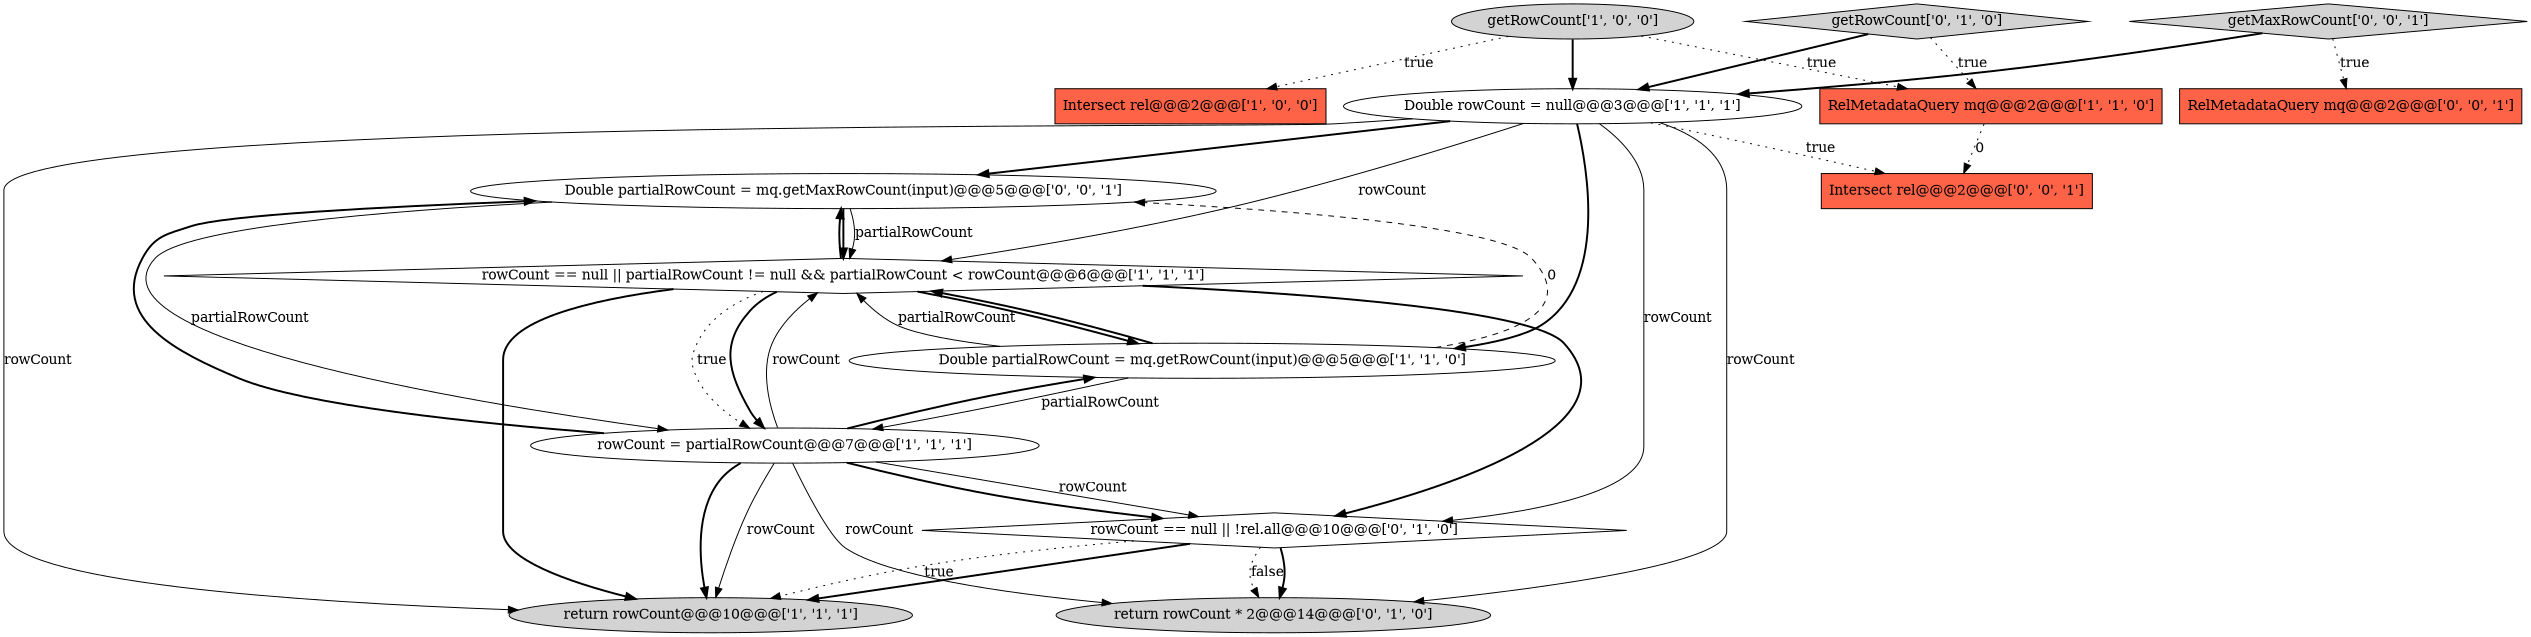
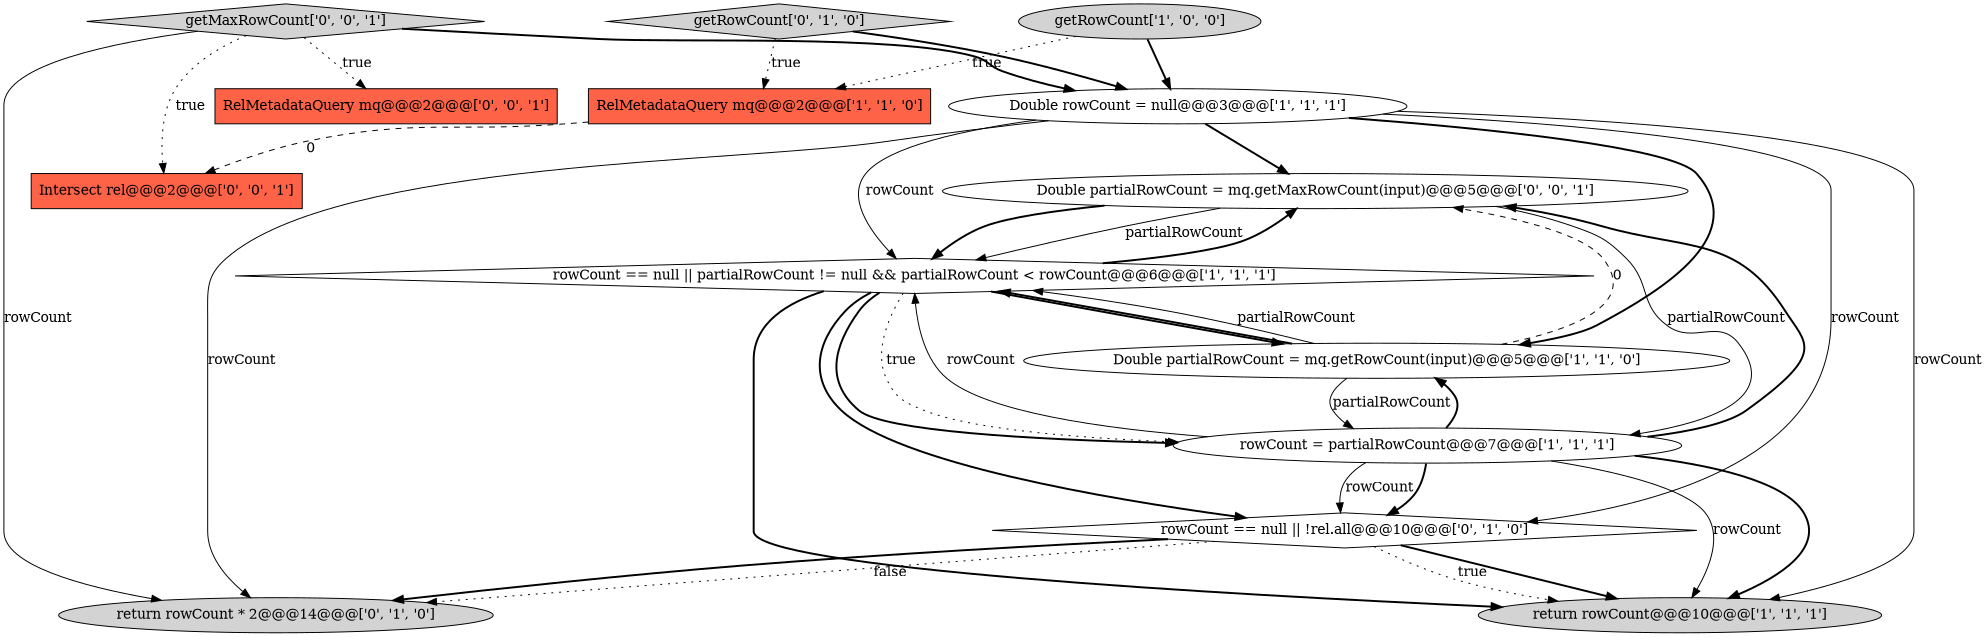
  digraph {
    fontname="DejaVu Serif"
    node [fillcolor=white fontname="DejaVu Serif" shape=ellipse style=filled]
    edge [fontname="DejaVu Serif" style=bold]
    n1 [label="Double partialRowCount = mq.getMaxRowCount(input)@@@5@@@['0', '0', '1']"]
    n2 [label="rowCount == null || partialRowCount != null && partialRowCount < rowCount@@@6@@@['1', '1', '1']" shape=diamond]
    n3 [label="rowCount = partialRowCount@@@7@@@['1', '1', '1']"]
    n4 [label="rowCount == null || !rel.all@@@10@@@['0', '1', '0']" shape=diamond]
    n5 [fillcolor=lightgray label="return rowCount@@@10@@@['1', '1', '1']"]
    n6 [label="Double partialRowCount = mq.getRowCount(input)@@@5@@@['1', '1', '0']"]
    n7 [fillcolor=lightgray label="return rowCount * 2@@@14@@@['0', '1', '0']"]
    n8 [fillcolor=tomato label="RelMetadataQuery mq@@@2@@@['0', '0', '1']" shape=box]
    n9 [fillcolor=tomato label="RelMetadataQuery mq@@@2@@@['1', '1', '0']" shape=box]
    n10 [fillcolor=tomato label="Intersect rel@@@2@@@['0', '0', '1']" shape=box]
    n11 [fillcolor=lightgray label="getRowCount['1', '0', '0']"]
    n12 [label="Double rowCount = null@@@3@@@['1', '1', '1']"]
-   n13 [fillcolor=tomato label="Intersect rel@@@2@@@['1', '0', '0']" shape=box]
    n14 [fillcolor=lightgray label="getMaxRowCount['0', '0', '1']" shape=diamond]
    n15 [fillcolor=lightgray label="getRowCount['0', '1', '0']" shape=diamond]
    n1 -> n2
    n1 -> n2 [label=partialRowCount style=solid]
    n1 -> n3 [label=partialRowCount style=solid]
    n2 -> n1
    n2 -> n3
    n2 -> n3 [label=true style=dotted]
    n2 -> n4
    n2 -> n5
    n2 -> n6
    n3 -> n1
    n3 -> n2 [label=rowCount style=solid]
    n3 -> n4 [label=rowCount style=solid]
    n3 -> n4
    n3 -> n5
    n3 -> n5 [label=rowCount style=solid]
    n3 -> n6
-   n3 -> n7 [label=rowCount style=solid]
+   n14 -> n7 [label=rowCount style=solid]
    n4 -> n5
    n4 -> n5 [label=true style=dotted]
    n4 -> n7 [label=false style=dotted]
    n4 -> n7
    n6 -> n1 [label=0 style=dashed]
    n6 -> n2 [label=partialRowCount style=solid]
    n6 -> n2
    n6 -> n3 [label=partialRowCount style=solid]
-   n9 -> n10 [label=0 style=dotted]
+   n9 -> n10 [label=0 style=dashed]
    n11 -> n9 [label=true style=dotted]
    n11 -> n12
-   n11 -> n13 [label=true style=dotted]
    n12 -> n1
    n12 -> n2 [label=rowCount style=solid]
    n12 -> n4 [label=rowCount style=solid]
    n12 -> n5 [label=rowCount style=solid]
    n12 -> n6
    n12 -> n7 [label=rowCount style=solid]
    n14 -> n8 [label=true style=dotted]
-   n12 -> n10 [label=true style=dotted]
+   n14 -> n10 [label=true style=dotted]
    n14 -> n12
    n15 -> n9 [label=true style=dotted]
    n15 -> n12
  }
